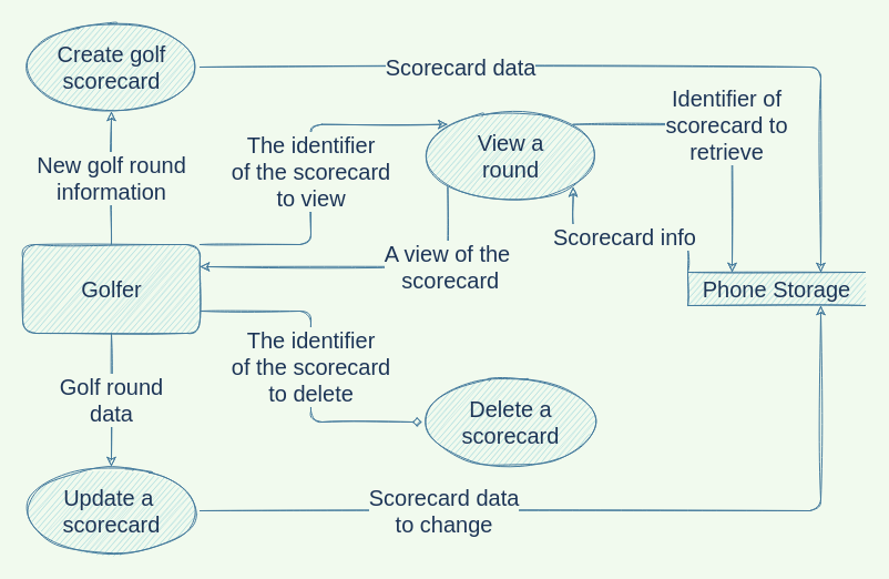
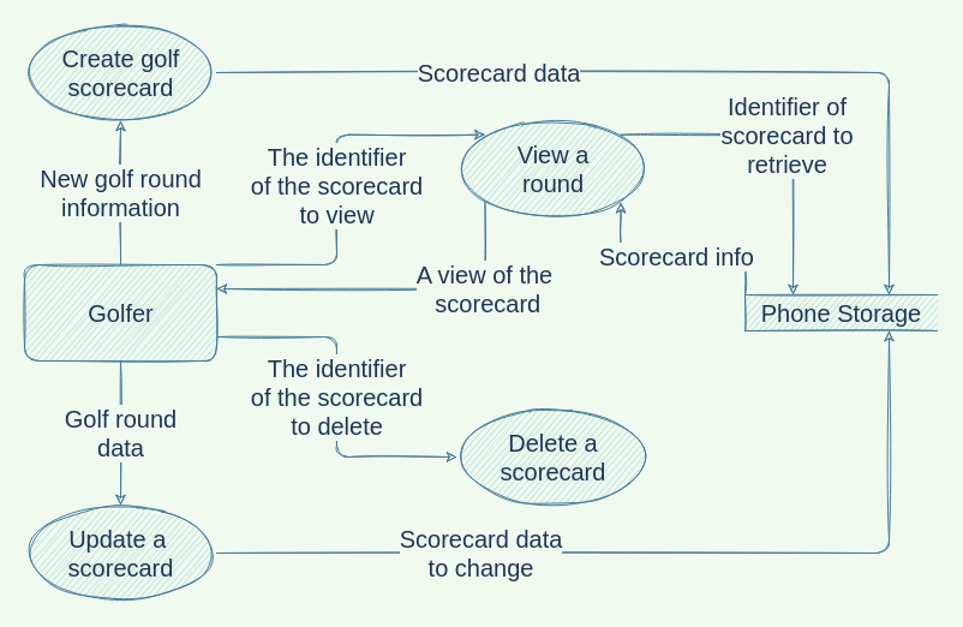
  <mxCell id="0" />
  <mxCell id="1" parent="0" />
  <mxCell id="2" value="New golf round &lt;br&gt;information" style="edgeStyle=orthogonalEdgeStyle;rounded=1;orthogonalLoop=1;jettySize=auto;html=1;exitX=0.5;exitY=0;exitDx=0;exitDy=0;entryX=0.5;entryY=1;entryDx=0;entryDy=0;fontSize=20;labelBackgroundColor=#F1FAEE;strokeColor=#457B9D;fontColor=#1D3557;sketch=1;" edge="1" parent="1" source="6" target="8"><mxGeometry relative="1" as="geometry" /></mxCell>
  <mxCell id="3" value="Golf round&lt;br&gt;data" style="edgeStyle=orthogonalEdgeStyle;rounded=1;orthogonalLoop=1;jettySize=auto;html=1;entryX=0.5;entryY=0;entryDx=0;entryDy=0;fontSize=20;labelBackgroundColor=#F1FAEE;strokeColor=#457B9D;fontColor=#1D3557;sketch=1;" edge="1" parent="1" source="6" target="12"><mxGeometry relative="1" as="geometry" /></mxCell>
- <mxCell id="4" value="The identifier&lt;br&gt;of the scorecard&lt;br&gt;to delete" style="edgeStyle=orthogonalEdgeStyle;rounded=1;orthogonalLoop=1;jettySize=auto;html=1;entryX=0;entryY=0.5;entryDx=0;entryDy=0;fontSize=20;exitX=1;exitY=0.75;exitDx=0;exitDy=0;labelBackgroundColor=#F1FAEE;strokeColor=#457B9D;fontColor=#1D3557;sketch=1;endArrow=diamond;" edge="1" parent="1" source="6" target="16"><mxGeometry relative="1" as="geometry" /></mxCell>
+ <mxCell id="4" value="The identifier&lt;br&gt;of the scorecard&lt;br&gt;to delete" style="edgeStyle=orthogonalEdgeStyle;rounded=1;orthogonalLoop=1;jettySize=auto;html=1;entryX=0;entryY=0.5;entryDx=0;entryDy=0;fontSize=20;exitX=1;exitY=0.75;exitDx=0;exitDy=0;labelBackgroundColor=#F1FAEE;strokeColor=#457B9D;fontColor=#1D3557;sketch=1;" edge="1" parent="1" source="6" target="16"><mxGeometry relative="1" as="geometry" /></mxCell>
  <mxCell id="5" value="The identifier&lt;br&gt;of the scorecard&lt;br&gt;to view" style="edgeStyle=orthogonalEdgeStyle;rounded=1;orthogonalLoop=1;jettySize=auto;html=1;entryX=0;entryY=0;entryDx=0;entryDy=0;fontSize=20;exitX=1;exitY=0;exitDx=0;exitDy=0;labelBackgroundColor=#F1FAEE;strokeColor=#457B9D;fontColor=#1D3557;sketch=1;" edge="1" parent="1" source="6" target="15"><mxGeometry relative="1" as="geometry"><mxPoint x="220" y="220" as="sourcePoint" /><Array as="points"><mxPoint x="280" y="220" /><mxPoint x="280" y="112" /></Array></mxGeometry></mxCell>
  <mxCell id="6" value="&lt;font style=&quot;font-size: 20px;&quot;&gt;Golfer&lt;/font&gt;" style="html=1;dashed=0;whitespace=wrap;rounded=1;fillColor=#A8DADC;strokeColor=#457B9D;fontColor=#1D3557;sketch=1;" vertex="1" parent="1"><mxGeometry x="20" y="220" width="160" height="80" as="geometry" /></mxCell>
  <mxCell id="7" value="Scorecard data" style="edgeStyle=orthogonalEdgeStyle;rounded=1;orthogonalLoop=1;jettySize=auto;html=1;entryX=0.75;entryY=0;entryDx=0;entryDy=0;fontSize=20;labelBackgroundColor=#F1FAEE;strokeColor=#457B9D;fontColor=#1D3557;sketch=1;" edge="1" parent="1" source="8" target="10"><mxGeometry x="-0.368" relative="1" as="geometry"><mxPoint as="offset" /></mxGeometry></mxCell>
  <mxCell id="8" value="Create golf &lt;br&gt;scorecard" style="shape=ellipse;html=1;dashed=0;whitespace=wrap;perimeter=ellipsePerimeter;fontSize=20;rounded=1;fillColor=#A8DADC;strokeColor=#457B9D;fontColor=#1D3557;sketch=1;" vertex="1" parent="1"><mxGeometry x="20" y="20" width="160" height="80" as="geometry" /></mxCell>
  <mxCell id="9" value="Scorecard info" style="edgeStyle=orthogonalEdgeStyle;rounded=1;orthogonalLoop=1;jettySize=auto;html=1;exitX=0;exitY=0;exitDx=0;exitDy=0;entryX=1;entryY=1;entryDx=0;entryDy=0;fontSize=20;labelBackgroundColor=#F1FAEE;strokeColor=#457B9D;fontColor=#1D3557;sketch=1;" edge="1" parent="1" source="10" target="15"><mxGeometry relative="1" as="geometry" /></mxCell>
  <mxCell id="10" value="Phone Storage" style="html=1;dashed=0;whitespace=wrap;shape=partialRectangle;right=0;fontSize=20;rounded=1;fillColor=#A8DADC;strokeColor=#457B9D;fontColor=#1D3557;sketch=1;" vertex="1" parent="1"><mxGeometry x="620" y="245" width="160" height="30" as="geometry" /></mxCell>
  <mxCell id="11" value="Scorecard data&lt;br&gt;to change" style="edgeStyle=orthogonalEdgeStyle;rounded=1;orthogonalLoop=1;jettySize=auto;html=1;exitX=1;exitY=0.5;exitDx=0;exitDy=0;entryX=0.75;entryY=1;entryDx=0;entryDy=0;fontSize=20;labelBackgroundColor=#F1FAEE;strokeColor=#457B9D;fontColor=#1D3557;sketch=1;" edge="1" parent="1" source="12" target="10"><mxGeometry x="-0.41" relative="1" as="geometry"><mxPoint as="offset" /></mxGeometry></mxCell>
  <mxCell id="12" value="Update a&amp;nbsp;&lt;br&gt;scorecard" style="shape=ellipse;html=1;dashed=0;whitespace=wrap;perimeter=ellipsePerimeter;fontSize=20;rounded=1;fillColor=#A8DADC;strokeColor=#457B9D;fontColor=#1D3557;sketch=1;" vertex="1" parent="1"><mxGeometry x="20" y="420" width="160" height="80" as="geometry" /></mxCell>
  <mxCell id="13" value="Identifier of&lt;br&gt;scorecard to&lt;br&gt;retrieve" style="edgeStyle=orthogonalEdgeStyle;rounded=1;orthogonalLoop=1;jettySize=auto;html=1;exitX=1;exitY=0;exitDx=0;exitDy=0;entryX=0.25;entryY=0;entryDx=0;entryDy=0;fontSize=20;labelBackgroundColor=#F1FAEE;strokeColor=#457B9D;fontColor=#1D3557;sketch=1;" edge="1" parent="1" source="15" target="10"><mxGeometry relative="1" as="geometry" /></mxCell>
  <mxCell id="14" value="A view of the&lt;br&gt;&amp;nbsp;scorecard" style="edgeStyle=orthogonalEdgeStyle;rounded=1;orthogonalLoop=1;jettySize=auto;html=1;exitX=0;exitY=1;exitDx=0;exitDy=0;fontSize=20;entryX=1;entryY=0.25;entryDx=0;entryDy=0;labelBackgroundColor=#F1FAEE;strokeColor=#457B9D;fontColor=#1D3557;sketch=1;" edge="1" parent="1" source="15" target="6"><mxGeometry x="-0.514" relative="1" as="geometry"><mxPoint x="210" y="240" as="targetPoint" /><Array as="points"><mxPoint x="403" y="240" /></Array><mxPoint as="offset" /></mxGeometry></mxCell>
  <mxCell id="15" value="View a&lt;br&gt;round" style="shape=ellipse;html=1;dashed=0;whitespace=wrap;perimeter=ellipsePerimeter;fontSize=20;rounded=1;fillColor=#A8DADC;strokeColor=#457B9D;fontColor=#1D3557;sketch=1;" vertex="1" parent="1"><mxGeometry x="380" y="100" width="160" height="80" as="geometry" /></mxCell>
  <mxCell id="16" value="Delete a&lt;br&gt;scorecard" style="shape=ellipse;html=1;dashed=0;whitespace=wrap;perimeter=ellipsePerimeter;fontSize=20;rounded=1;fillColor=#A8DADC;strokeColor=#457B9D;fontColor=#1D3557;sketch=1;" vertex="1" parent="1"><mxGeometry x="380" y="340" width="160" height="80" as="geometry" /></mxCell>
